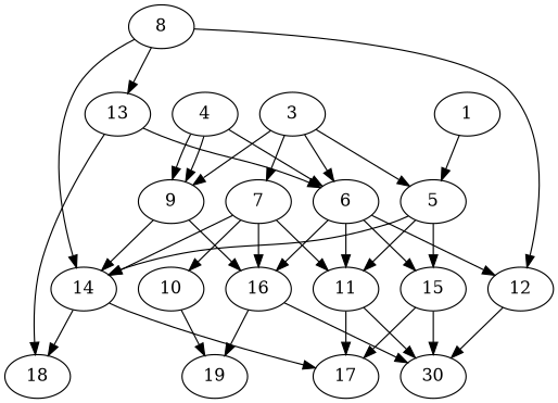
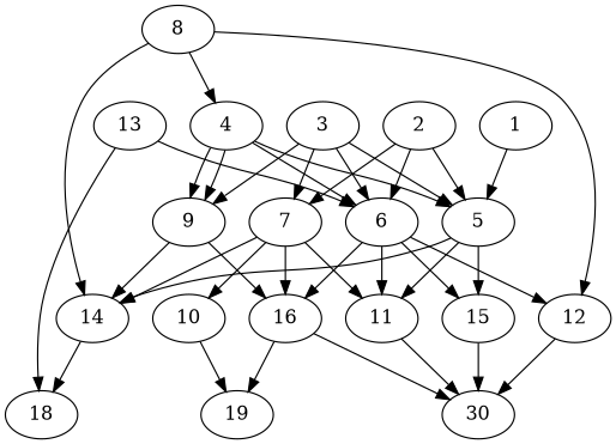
  digraph {
    node [alpha=0.12]
    1 [expect_size=24408064]
    5 [alpha=0.19 expect_size=29916160]
    11 [expect_size=23197696]
    14 [alpha=0.20 expect_size=44272640]
    15 [alpha=0.16 expect_size=48610304]
    7 [alpha=0.10 expect_size=49960960]
    16 [alpha=0.07 expect_size=45580288]
    10 [alpha=0.02 expect_size=18668544]
-   17 [alpha=0.01 expect_size=14770176]
    n10 [alpha=0.10 expect_size=44911616 label=30]
    18 [alpha=0.14 expect_size=38326272]
    19 [alpha=0.20 expect_size=15583232]
+   2 [alpha=0.20 expect_size=48100352]
    6 [alpha=0.07 expect_size=50079744]
    12 [alpha=0.09 expect_size=51901440]
    8 [alpha=0.10 expect_size=35376128]
    13 [alpha=0.11 expect_size=51472384]
    3 [alpha=0.17 expect_size=9097216]
    9 [expect_size=14821376]
    4 [alpha=0.02 expect_size=5699584]
    1 -> 5
    5 -> 11
    5 -> 14
    5 -> 15
-   11 -> 17
    11 -> n10
-   14 -> 17
    14 -> 18
-   15 -> 17
    15 -> n10
    7 -> 11
    7 -> 14
    7 -> 16
    7 -> 10
    16 -> n10
    16 -> 19
    10 -> 19
+   2 -> 5
+   2 -> 7
+   2 -> 6
    6 -> 11
    6 -> 15
    6 -> 16
    6 -> 12
    12 -> n10
    8 -> 14
    8 -> 12
-   8 -> 13
+   8 -> 4
    13 -> 18
    13 -> 6
    3 -> 5
    3 -> 7
    3 -> 6
    3 -> 9
    9 -> 14
    9 -> 16
+   4 -> 5
    4 -> 6
    4 -> 9
    4 -> 9
  }
